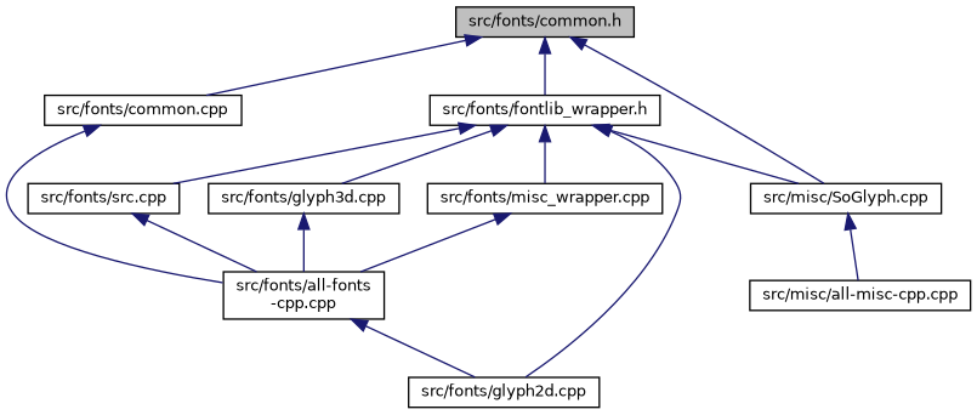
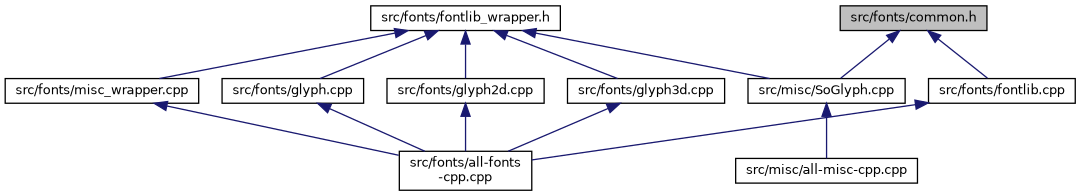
  digraph {
    node [color=black fillcolor=white fontname=Helvetica fontsize=10 shape=record style=filled]
    edge [color=midnightblue dir=back fontname=Helvetica fontsize=10 labelfontname=Helvetica labelfontsize=10 style=solid]
    n1 [fillcolor=grey75 fontcolor=black height=0.2 label="src/fonts/common.h" width=0.4]
-   n2 [height=0.2 label="src/fonts/common.cpp" width=0.4]
+   n2 [height=0.2 label="src/fonts/fontlib.cpp" width=0.4]
    n3 [height=0.2 label="src/fonts/fontlib_wrapper.h" width=0.4]
    n4 [height=0.2 label="src/misc/SoGlyph.cpp" width=0.4]
    n5 [height=0.2 label="src/fonts/all-fonts\l-cpp.cpp" width=0.4]
    n6 [height=0.2 label="src/fonts/misc_wrapper.cpp" width=0.4]
-   n7 [height=0.2 label="src/fonts/src.cpp" width=0.4]
+   n7 [height=0.2 label="src/fonts/glyph.cpp" width=0.4]
    n8 [height=0.2 label="src/fonts/glyph2d.cpp" width=0.4]
    n9 [height=0.2 label="src/fonts/glyph3d.cpp" width=0.4]
    n10 [height=0.2 label="src/misc/all-misc-cpp.cpp" width=0.4]
    n1 -> n2
-   n1 -> n3
    n1 -> n4
    n2 -> n5
    n3 -> n4
    n3 -> n6
    n3 -> n7
    n3 -> n8
    n3 -> n9
    n4 -> n10
    n6 -> n5
    n7 -> n5
-   n5 -> n8
+   n8 -> n5
    n9 -> n5
  }
